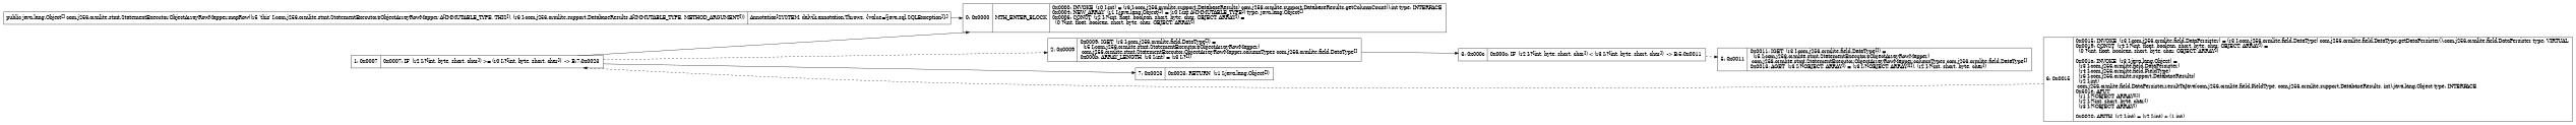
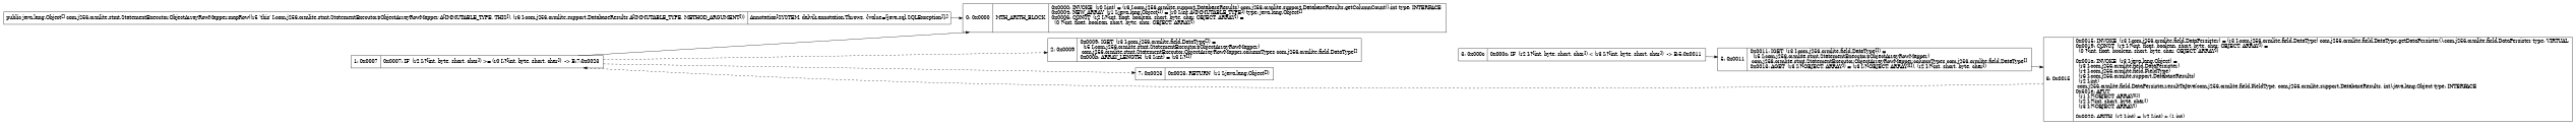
  digraph {
    rankdir=LR
    node [shape=record]
-   n1 [label="{0\:\ 0x0000|MTH_ENTER_BLOCK\l|0x0000: INVOKE  (r0 I:int) = (r6 I:com.j256.ormlite.support.DatabaseResults) com.j256.ormlite.support.DatabaseResults.getColumnCount():int type: INTERFACE \l0x0004: NEW_ARRAY  (r1 I:java.lang.Object[]) = (r0 I:int A[IMMUTABLE_TYPE]) type: java.lang.Object[] \l0x0006: CONST  (r2 I:?[int, float, boolean, short, byte, char, OBJECT, ARRAY]) = \l  (0 ?[int, float, boolean, short, byte, char, OBJECT, ARRAY])\l \l}"]
+   n1 [label="{0\:\ 0x0000|MTH_ARITH_BLOCK\l|0x0000: INVOKE  (r0 I:int) = (r6 I:com.j256.ormlite.support.DatabaseResults) com.j256.ormlite.support.DatabaseResults.getColumnCount():int type: INTERFACE \l0x0004: NEW_ARRAY  (r1 I:java.lang.Object[]) = (r0 I:int A[IMMUTABLE_TYPE]) type: java.lang.Object[] \l0x0006: CONST  (r2 I:?[int, float, boolean, short, byte, char, OBJECT, ARRAY]) = \l  (0 ?[int, float, boolean, short, byte, char, OBJECT, ARRAY])\l \l}"]
    n2 [label="{1\:\ 0x0007|0x0007: IF  (r2 I:?[int, byte, short, char]) \>= (r0 I:?[int, byte, short, char])  \-\> B:7:0x0023 \l}"]
    n3 [label="{2\:\ 0x0009|0x0009: IGET  (r3 I:com.j256.ormlite.field.DataType[]) = \l  (r5 I:com.j256.ormlite.stmt.StatementExecutor$ObjectArrayRowMapper)\l com.j256.ormlite.stmt.StatementExecutor.ObjectArrayRowMapper.columnTypes com.j256.ormlite.field.DataType[] \l0x000b: ARRAY_LENGTH  (r3 I:int) = (r3 I:?[]) \l}"]
    n4 [label="{7\:\ 0x0023|0x0023: RETURN  (r1 I:java.lang.Object[]) \l}"]
    n5 [label="{3\:\ 0x000c|0x000c: IF  (r2 I:?[int, byte, short, char]) \< (r3 I:?[int, byte, short, char])  \-\> B:5:0x0011 \l}"]
    n6 [label="{5\:\ 0x0011|0x0011: IGET  (r3 I:com.j256.ormlite.field.DataType[]) = \l  (r5 I:com.j256.ormlite.stmt.StatementExecutor$ObjectArrayRowMapper)\l com.j256.ormlite.stmt.StatementExecutor.ObjectArrayRowMapper.columnTypes com.j256.ormlite.field.DataType[] \l0x0013: AGET  (r3 I:?[OBJECT, ARRAY]) = (r3 I:?[OBJECT, ARRAY][]), (r2 I:?[int, short, byte, char]) \l}"]
    n7 [label="{6\:\ 0x0015|0x0015: INVOKE  (r3 I:com.j256.ormlite.field.DataPersister) = (r3 I:com.j256.ormlite.field.DataType) com.j256.ormlite.field.DataType.getDataPersister():com.j256.ormlite.field.DataPersister type: VIRTUAL \l0x0019: CONST  (r4 I:?[int, float, boolean, short, byte, char, OBJECT, ARRAY]) = \l  (0 ?[int, float, boolean, short, byte, char, OBJECT, ARRAY])\l \l0x001a: INVOKE  (r3 I:java.lang.Object) = \l  (r3 I:com.j256.ormlite.field.DataPersister)\l  (r4 I:com.j256.ormlite.field.FieldType)\l  (r6 I:com.j256.ormlite.support.DatabaseResults)\l  (r2 I:int)\l com.j256.ormlite.field.DataPersister.resultToJava(com.j256.ormlite.field.FieldType, com.j256.ormlite.support.DatabaseResults, int):java.lang.Object type: INTERFACE \l0x501e: APUT  \l  (r1 I:?[OBJECT, ARRAY][])\l  (r2 I:?[int, short, byte, char])\l  (r3 I:?[OBJECT, ARRAY])\l \l0x0020: ARITH  (r2 I:int) = (r2 I:int) + (1 int) \l}"]
    n8 [label="{public java.lang.Object[] com.j256.ormlite.stmt.StatementExecutor.ObjectArrayRowMapper.mapRow((r5 'this' I:com.j256.ormlite.stmt.StatementExecutor$ObjectArrayRowMapper A[IMMUTABLE_TYPE, THIS]), (r6 I:com.j256.ormlite.support.DatabaseResults A[IMMUTABLE_TYPE, METHOD_ARGUMENT]))  | Annotation[SYSTEM, dalvik.annotation.Throws, \{value=[java.sql.SQLException]\}]\l}"]
    n2 -> n1
    n2 -> n3 [style=dashed]
-   n2 -> n4
-   n3 -> n5
-   n5 -> n6 [style=dashed]
+   n2 -> n4 [style=dashed]
+   n5 -> n6
+   n6 -> n7
    n7 -> n2 [style=dashed]
    n8 -> n1
  }
